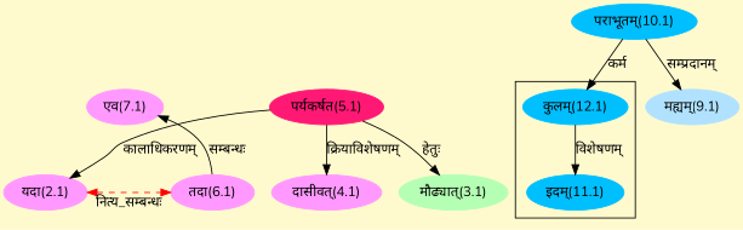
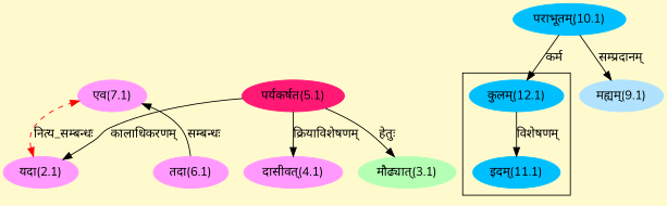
  digraph {
    bgcolor=lemonchiffon1
    compound=true
    fontname=Nunito
    rankdir=BT
    node [color="#FF99FF" fontname=Nunito style=filled]
    edge [dir=back fontname=Nunito]
    n1 [label="यदा(2.1)"]
    n2 [label="तदा(6.1)"]
    n3 [color="#00BFFF" label="इदम्(11.1)"]
    n4 [color="#00BFFF" label="कुलम्(12.1)"]
    n5 [color="#FF1975" label="पर्यकर्षत(5.1)"]
    n6 [color="#00BFFF" label="पराभूतम्(10.1)"]
    n7 [color="#B4FFB4" label="मौढ्यात्(3.1)"]
    n8 [label="दासीवत्(4.1)"]
    n9 [label="एव(7.1)"]
    n10 [color="#B0E2FF" label="मह्यम्(9.1)"]
    subgraph sub_1 {
      rank=same
      n1
      n2
    }
    subgraph cluster_2 {
      n3
      n4
    }
-   n1 -> n2 [color=red dir=both label="नित्य_सम्बन्धः" style=dashed]
+   n1 -> n9 [color=red dir=both label="नित्य_सम्बन्धः" style=dashed]
    n1 -> n5 [label="कालाधिकरणम्"]
    n3 -> n4 [label="विशेषणम्"]
    n4 -> n6 [label="कर्म"]
    n7 -> n5 [label="हेतुः"]
    n8 -> n5 [label="क्रियाविशेषणम्"]
    n9 -> n2 [label="सम्बन्धः"]
    n10 -> n6 [label="सम्प्रदानम्"]
  }
